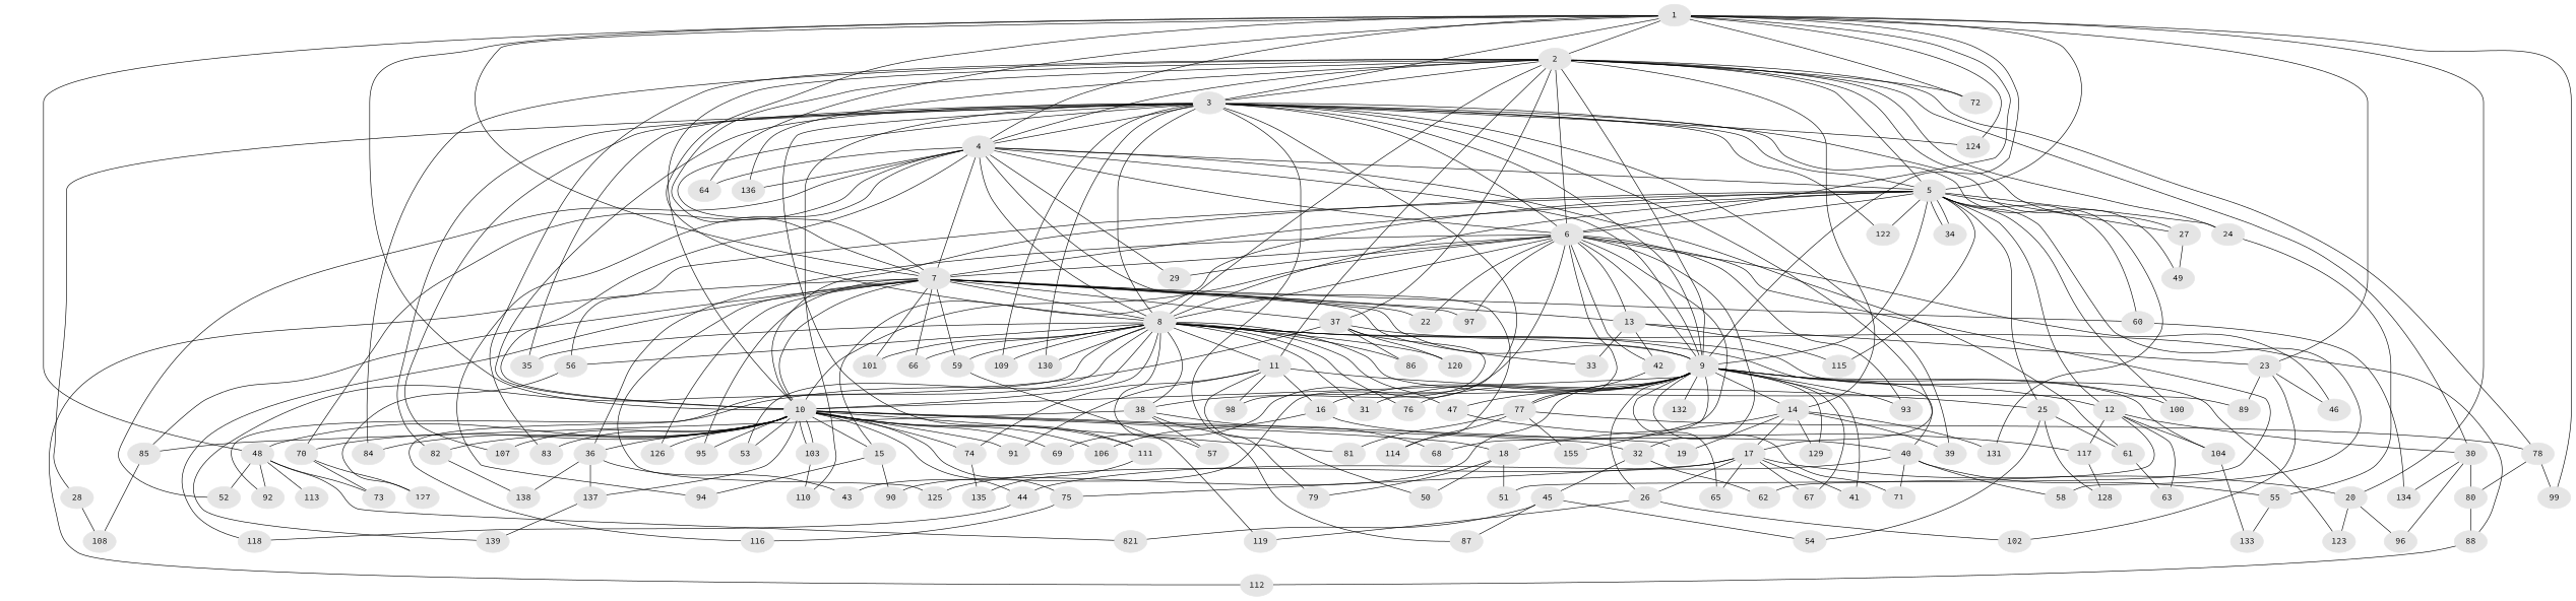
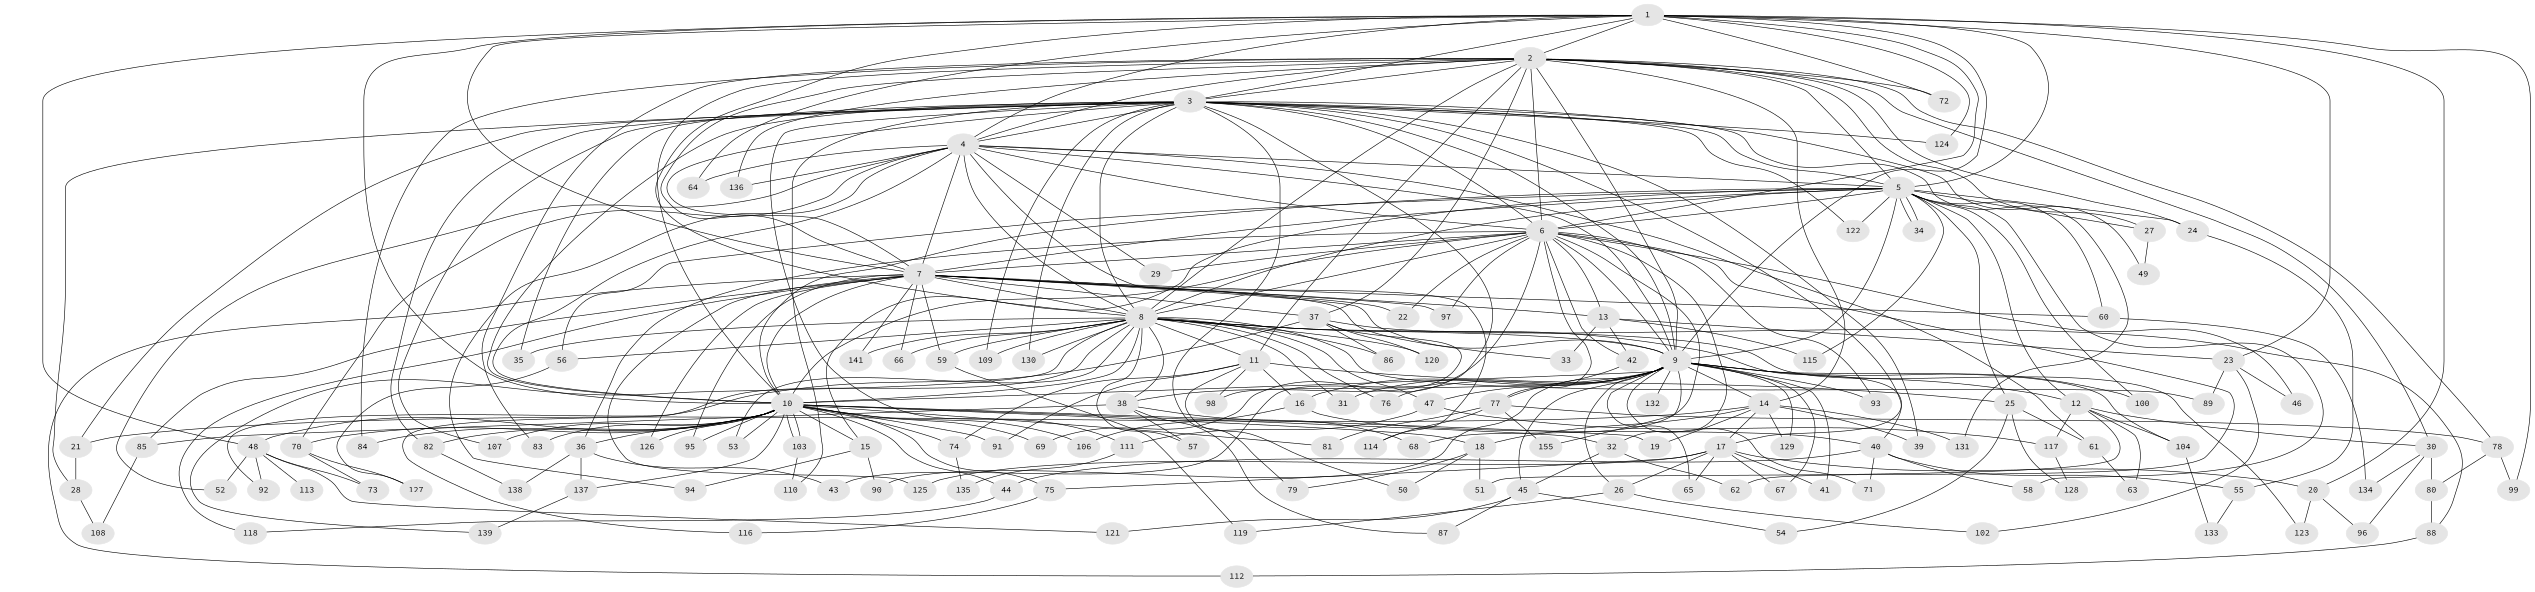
  graph {
    fontname="Source Code Pro"
    node [color=gray90 fontname="Source Code Pro" style=filled]
    edge [fontname="Source Code Pro"]
    1
    2
    3
    4
    5
    6
    7
    8
    9
    10
    20
    23
    48
    64
    72
    99
    124
    11
    14
    24
    27
    30
    37
    78
    83
    84
    136
    17
+   21
    28
    35
    39
    43
    49
    79
    82
    107
    109
    110
    111
    122
    130
    131
    29
    52
    61
    70
    94
    114
    12
    15
    25
    34
    56
    58
    60
    100
    115
    13
    22
    32
    36
    42
    46
    62
    68
    69
    77
    93
    97
    33
    59
    66
    85
    95
-   101
+   101 [label=141]
    112
    118
    125
    126
    31
    38
    40
    47
    53
    57
    76
    86
    89
    116
    120
    123
    139
    16
    26
    41
    45
    65
    67
    71
    90
    104
    n103 [label=155]
    129
    132
    18
    19
    44
    74
    75
    81
    91
    103
    106
    137
    96
    102
    113
    92
-   121 [label=821]
+   121
    73
    50
    98
    55
    80
    134
    88
    108
    138
    135
    63
    127
    51
    117
    54
    128
    119
    87
    133
    1 -- 2
    1 -- 3
    1 -- 4
    1 -- 5
    1 -- 6
    1 -- 7
    1 -- 8
    1 -- 9
    1 -- 10
    1 -- 20
    1 -- 23
    1 -- 48
    1 -- 64
    1 -- 72
    1 -- 99
    1 -- 124
    2 -- 3
    2 -- 4
    2 -- 5
    2 -- 6
    2 -- 7
    2 -- 8
    2 -- 9
    2 -- 10
    2 -- 72
    2 -- 11
    2 -- 14
    2 -- 24
    2 -- 27
    2 -- 30
    2 -- 37
    2 -- 78
    2 -- 83
    2 -- 84
    2 -- 136
    3 -- 4
    3 -- 5
    3 -- 6
    3 -- 7
    3 -- 8
    3 -- 9
    3 -- 10
    3 -- 124
    3 -- 17
+   3 -- 21
    3 -- 28
    3 -- 35
    3 -- 39
    3 -- 43
    3 -- 49
    3 -- 79
    3 -- 82
    3 -- 107
    3 -- 109
    3 -- 110
    3 -- 111
    3 -- 122
    3 -- 130
    3 -- 131
    4 -- 5
    4 -- 6
    4 -- 7
    4 -- 8
    4 -- 9
    4 -- 10
    4 -- 64
    4 -- 136
    4 -- 29
    4 -- 52
    4 -- 61
    4 -- 70
    4 -- 94
    4 -- 114
    5 -- 6
    5 -- 7
    5 -- 8
    5 -- 9
    5 -- 10
    5 -- 24
    5 -- 27
    5 -- 122
    5 -- 12
    5 -- 15
    5 -- 25
    5 -- 34
    5 -- 34
    5 -- 56
    5 -- 58
    5 -- 60
    5 -- 100
    5 -- 115
    6 -- 7
    6 -- 8
    6 -- 9
    6 -- 10
    6 -- 29
    6 -- 13
    6 -- 22
    6 -- 32
    6 -- 36
    6 -- 42
    6 -- 46
    6 -- 62
    6 -- 68
    6 -- 69
    6 -- 77
    6 -- 93
    6 -- 97
    7 -- 8
    7 -- 9
    7 -- 10
    7 -- 37
    7 -- 60
    7 -- 13
    7 -- 22
    7 -- 97
    7 -- 33
    7 -- 59
    7 -- 66
    7 -- 85
    7 -- 95
    7 -- 101
    7 -- 112
    7 -- 118
    7 -- 125
    7 -- 126
    8 -- 9
    8 -- 10
    8 -- 11
    8 -- 35
    8 -- 109
    8 -- 130
    8 -- 56
    8 -- 59
    8 -- 66
    8 -- 101
    8 -- 31
    8 -- 38
    8 -- 40
    8 -- 47
    8 -- 53
    8 -- 57
    8 -- 76
    8 -- 86
    8 -- 89
    8 -- 116
    8 -- 120
    8 -- 123
    8 -- 139
    9 -- 10
    9 -- 14
    9 -- 12
    9 -- 100
    9 -- 93
    9 -- 31
    9 -- 38
    9 -- 47
    9 -- 76
    9 -- 16
    9 -- 26
    9 -- 41
+   9 -- 45
    9 -- 65
    9 -- 67
    9 -- 71
    9 -- 90
    9 -- 104
    9 -- n103
    9 -- 129
    9 -- 132
    10 -- 48
    10 -- 83
    10 -- 84
    10 -- 82
    10 -- 107
-   10 -- 111
+   47 -- 111
    10 -- 70
    10 -- 15
    10 -- 32
    10 -- 36
    10 -- 69
    10 -- 95
    10 -- 126
    10 -- 53
    10 -- 18
    10 -- 19
    10 -- 44
    10 -- 74
    10 -- 75
    10 -- 81
    10 -- 91
    10 -- 103
    10 -- 103
    10 -- 106
    10 -- 137
    20 -- 123
    20 -- 96
    23 -- 46
    23 -- 89
    23 -- 102
    48 -- 52
    48 -- 113
    48 -- 92
    48 -- 121
    48 -- 73
    11 -- 25
    11 -- 16
    11 -- 74
    11 -- 91
    11 -- 50
    11 -- 98
    14 -- 17
+   14 -- 21
    14 -- 39
    14 -- 131
    14 -- 129
    14 -- 18
    14 -- 19
    24 -- 55
    27 -- 49
    30 -- 96
    30 -- 80
    30 -- 134
    37 -- 86
    37 -- 120
    37 -- 92
    37 -- 98
    37 -- 88
    78 -- 99
    78 -- 80
    17 -- 20
    17 -- 125
    17 -- 26
    17 -- 41
    17 -- 65
    17 -- 67
    17 -- 75
+   21 -- 28
    28 -- 108
    82 -- 138
    111 -- 135
    61 -- 63
    70 -- 73
    70 -- 127
    12 -- 30
    12 -- 104
    12 -- 63
    12 -- 51
    12 -- 117
    15 -- 94
    15 -- 90
    25 -- 61
    25 -- 54
    25 -- 128
    56 -- 127
    60 -- 134
    13 -- 23
    13 -- 115
    13 -- 42
    13 -- 33
    32 -- 62
    32 -- 45
    36 -- 43
    36 -- 137
    36 -- 138
    42 -- 77
    77 -- 78
    77 -- 114
    77 -- n103
    77 -- 81
    59 -- 119
    85 -- 108
    38 -- 68
    38 -- 85
    38 -- 57
    38 -- 87
    40 -- 58
    40 -- 71
    40 -- 44
    40 -- 55
    47 -- 117
    16 -- 40
    16 -- 106
    26 -- 102
    26 -- 119
    45 -- 121
    45 -- 54
    45 -- 87
    104 -- 133
    18 -- 79
    18 -- 50
    18 -- 51
    44 -- 118
    74 -- 135
    75 -- 116
    103 -- 110
    137 -- 139
    55 -- 133
    80 -- 88
    88 -- 112
    117 -- 128
  }
